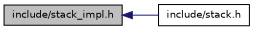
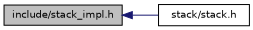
  digraph {
    rankdir=LR
    node [color=black fontname=Helvetica fontsize=10 shape=record style=filled]
    n1 [fillcolor=grey75 fontcolor=black height=0.2 label="include/stack_impl.h" width=0.4]
-   n2 [fillcolor=white height=0.2 label="include/stack.h" width=0.4]
+   n2 [fillcolor=white height=0.2 label="stack/stack.h" width=0.4]
    n1 -> n2 [color=midnightblue dir=back fontname=Helvetica fontsize=10 labelfontname=Helvetica labelfontsize=10 style=solid]
  }
